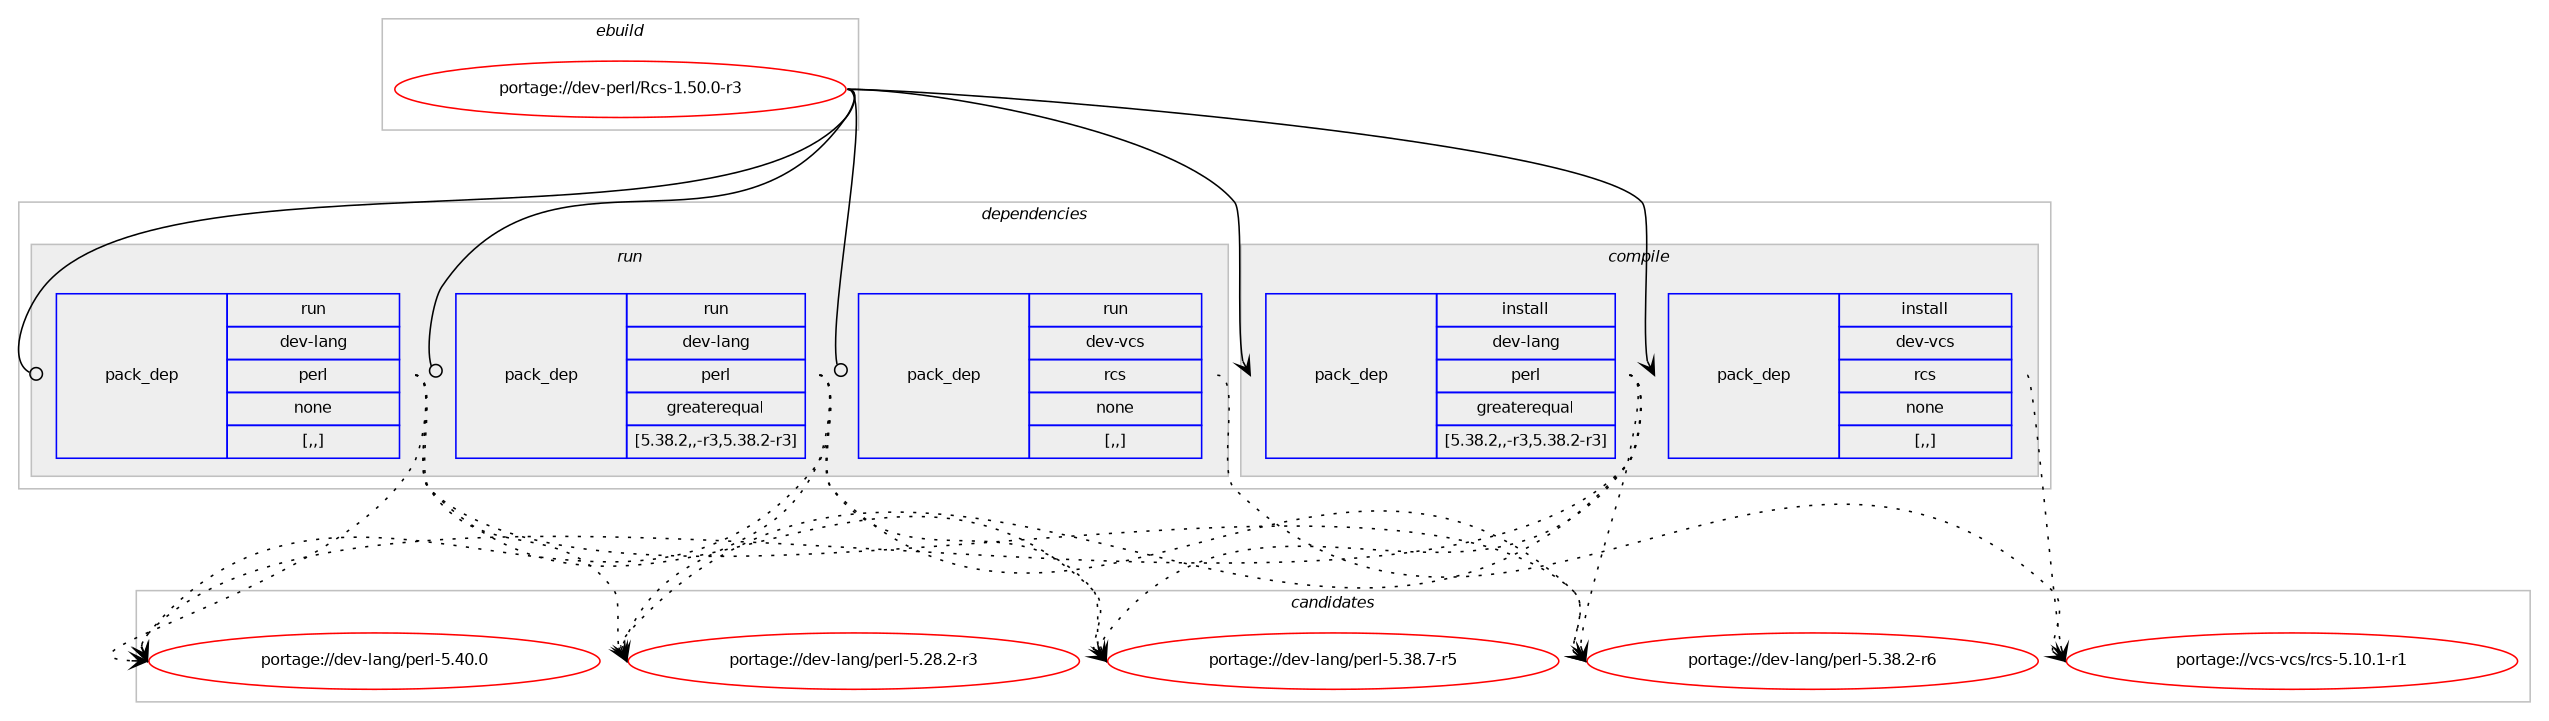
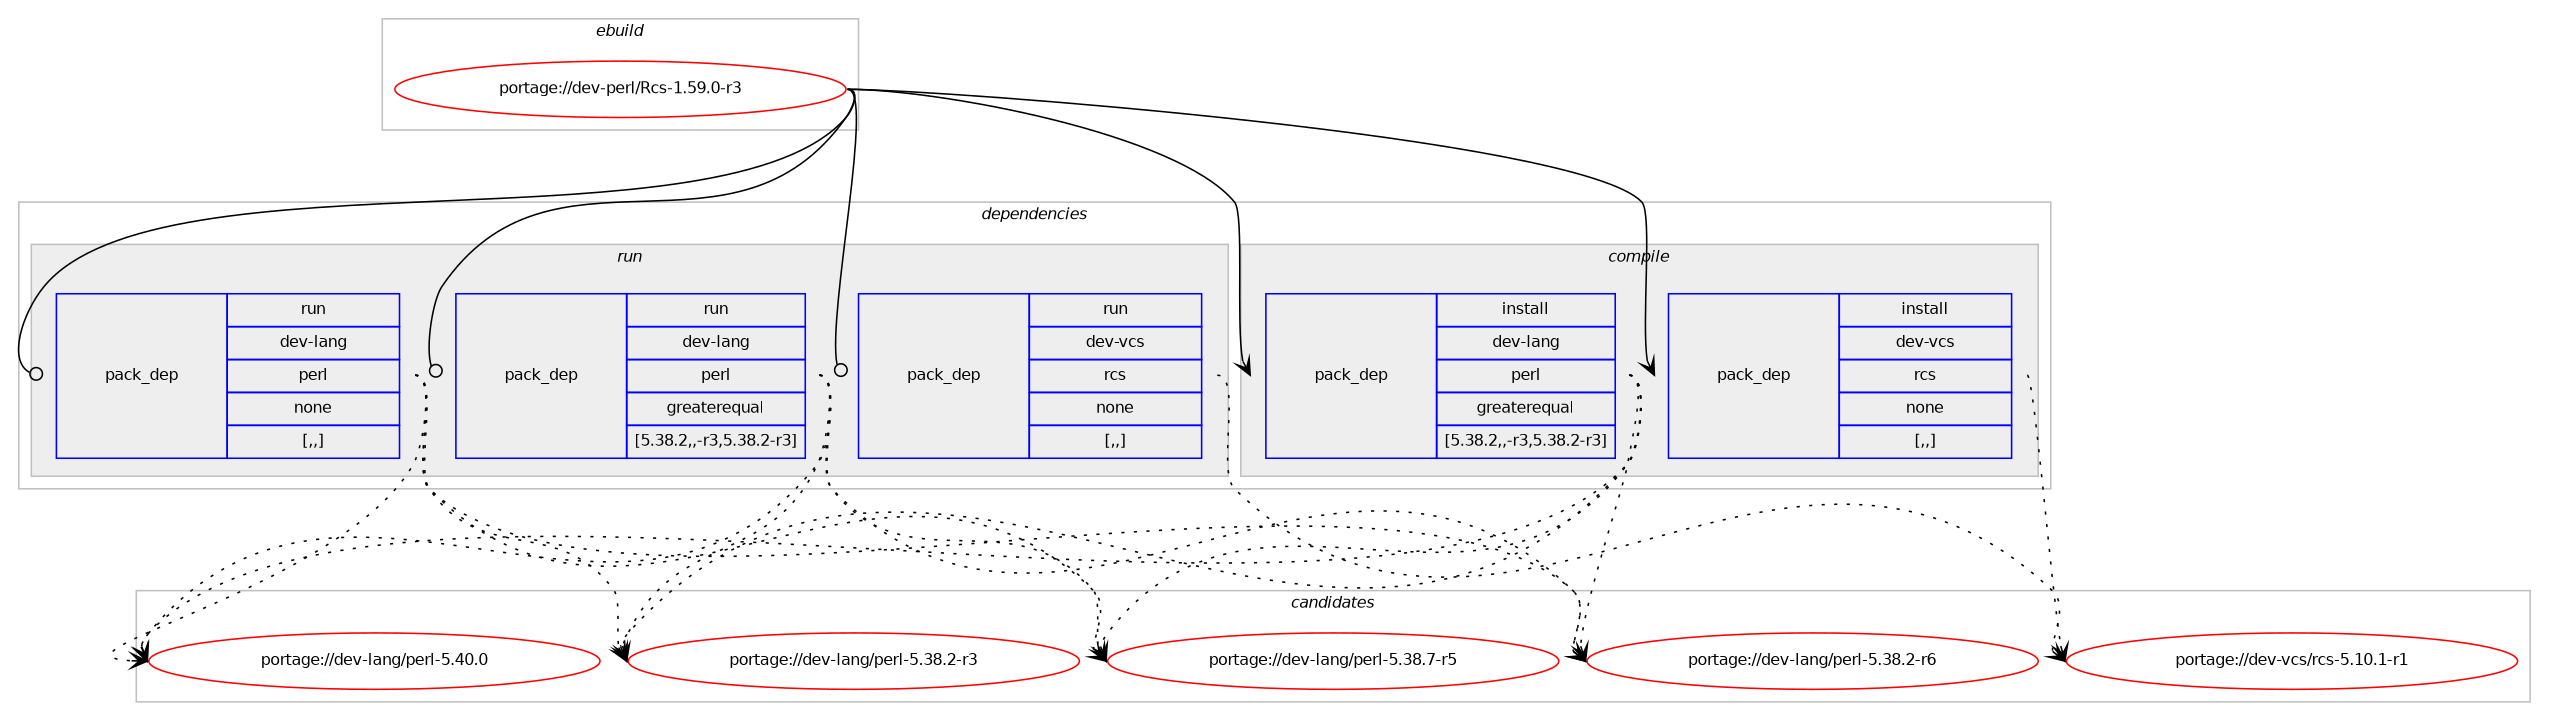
  digraph {
    compound=true
    concentrate=true
    fontname=Helvetica
    fontsize=10
    newrank=true
    rankdir=TB
    ranksep=1.5
    node [color=red fontname=Helvetica fontsize=10]
    edge [arrowhead=vee headport=w style=dotted tailport=e weight=100]
-   n1 [label="portage://dev-perl/Rcs-1.50.0-r3" width=4]
+   n1 [label="portage://dev-perl/Rcs-1.59.0-r3" width=4]
    n2 [color=blue label=<<TABLE BORDER="0" CELLBORDER="1" CELLSPACING="0" CELLPADDING="4" WIDTH="220"><TR><TD ROWSPAN="6" CELLPADDING="30">pack_dep</TD></TR><TR><TD WIDTH="110">install</TD></TR><TR><TD>dev-lang</TD></TR><TR><TD>perl</TD></TR><TR><TD>greaterequal</TD></TR><TR><TD>[5.38.2,,-r3,5.38.2-r3]</TD></TR></TABLE>> shape=none]
    n3 [color=blue label=<<TABLE BORDER="0" CELLBORDER="1" CELLSPACING="0" CELLPADDING="4" WIDTH="220"><TR><TD ROWSPAN="6" CELLPADDING="30">pack_dep</TD></TR><TR><TD WIDTH="110">install</TD></TR><TR><TD>dev-vcs</TD></TR><TR><TD>rcs</TD></TR><TR><TD>none</TD></TR><TR><TD>[,,]</TD></TR></TABLE>> shape=none]
    n4 [color=blue label=<<TABLE BORDER="0" CELLBORDER="1" CELLSPACING="0" CELLPADDING="4" WIDTH="220"><TR><TD ROWSPAN="6" CELLPADDING="30">pack_dep</TD></TR><TR><TD WIDTH="110">run</TD></TR><TR><TD>dev-lang</TD></TR><TR><TD>perl</TD></TR><TR><TD>greaterequal</TD></TR><TR><TD>[5.38.2,,-r3,5.38.2-r3]</TD></TR></TABLE>> shape=none]
    n5 [color=blue label=<<TABLE BORDER="0" CELLBORDER="1" CELLSPACING="0" CELLPADDING="4" WIDTH="220"><TR><TD ROWSPAN="6" CELLPADDING="30">pack_dep</TD></TR><TR><TD WIDTH="110">run</TD></TR><TR><TD>dev-lang</TD></TR><TR><TD>perl</TD></TR><TR><TD>none</TD></TR><TR><TD>[,,]</TD></TR></TABLE>> shape=none]
    n6 [color=blue label=<<TABLE BORDER="0" CELLBORDER="1" CELLSPACING="0" CELLPADDING="4" WIDTH="220"><TR><TD ROWSPAN="6" CELLPADDING="30">pack_dep</TD></TR><TR><TD WIDTH="110">run</TD></TR><TR><TD>dev-vcs</TD></TR><TR><TD>rcs</TD></TR><TR><TD>none</TD></TR><TR><TD>[,,]</TD></TR></TABLE>> shape=none]
    n7 [label="portage://dev-lang/perl-5.40.0" width=4]
    n8 [label="portage://dev-lang/perl-5.38.2-r6" width=4]
    n9 [label="portage://dev-lang/perl-5.38.7-r5" width=4]
-   n10 [label="portage://dev-lang/perl-5.28.2-r3" width=4]
-   n11 [label="portage://vcs-vcs/rcs-5.10.1-r1" width=4]
+   n10 [label="portage://dev-lang/perl-5.38.2-r3" width=4]
+   n11 [label="portage://dev-vcs/rcs-5.10.1-r1" width=4]
    subgraph cluster_1 {
      color=gray
      label=<<i>ebuild</i>>
      n1
    }
    subgraph cluster_2 {
      color=gray
      label=<<i>dependencies</i>>
      subgraph cluster_3 {
        color=gray
        fillcolor="#eeeeee"
        label=<<i>compile</i>>
        style=filled
        subgraph sub_4 {
          color=gray
          fillcolor="#eeeeee"
          label=<<i>compile</i>>
          style=filled
          n2
        }
        subgraph sub_5 {
          color=gray
          fillcolor="#eeeeee"
          label=<<i>compile</i>>
          style=filled
          n3
        }
      }
      subgraph cluster_6 {
        color=gray
        fillcolor="#eeeeee"
        label=<<i>compile and run</i>>
        style=filled
      }
      subgraph cluster_7 {
        color=gray
        fillcolor="#eeeeee"
        label=<<i>run</i>>
        style=filled
        subgraph sub_8 {
          color=gray
          fillcolor="#eeeeee"
          label=<<i>run</i>>
          style=filled
          n4
        }
        subgraph sub_9 {
          color=gray
          fillcolor="#eeeeee"
          label=<<i>run</i>>
          style=filled
          n5
        }
        subgraph sub_10 {
          color=gray
          fillcolor="#eeeeee"
          label=<<i>run</i>>
          style=filled
          n6
        }
      }
    }
    subgraph cluster_11 {
      color=gray
      label=<<i>candidates</i>>
      rank=same
      subgraph sub_12 {
        color=black
        label=<<i>candidates</i>>
        nodesep=1
        rank=same
        n7
        n8
        n9
        n10
      }
      subgraph sub_13 {
        color=black
        label=<<i>candidates</i>>
        nodesep=1
        rank=same
        n11
      }
      subgraph sub_14 {
        color=black
        label=<<i>candidates</i>>
        nodesep=1
        rank=same
        n7
        n8
        n9
        n10
      }
      subgraph sub_15 {
        color=black
        label=<<i>candidates</i>>
        nodesep=1
        rank=same
        n7
        n8
        n9
        n10
      }
      subgraph sub_16 {
        color=black
        label=<<i>candidates</i>>
        nodesep=1
        rank=same
        n11
      }
    }
    n1 -> n2 [style=solid weight=20]
    n1 -> n3 [style=solid weight=20]
    n1 -> n4 [arrowhead=odot style=solid weight=20]
    n1 -> n5 [arrowhead=odot style=solid weight=20]
    n1 -> n6 [arrowhead=odot style=solid weight=20]
    n2 -> n7
    n2 -> n8
    n2 -> n9
    n2 -> n10
    n3 -> n11
    n4 -> n7
    n4 -> n8
    n4 -> n9
    n4 -> n10
    n5 -> n7
    n5 -> n8
    n5 -> n9
    n5 -> n10
    n6 -> n11
  }
